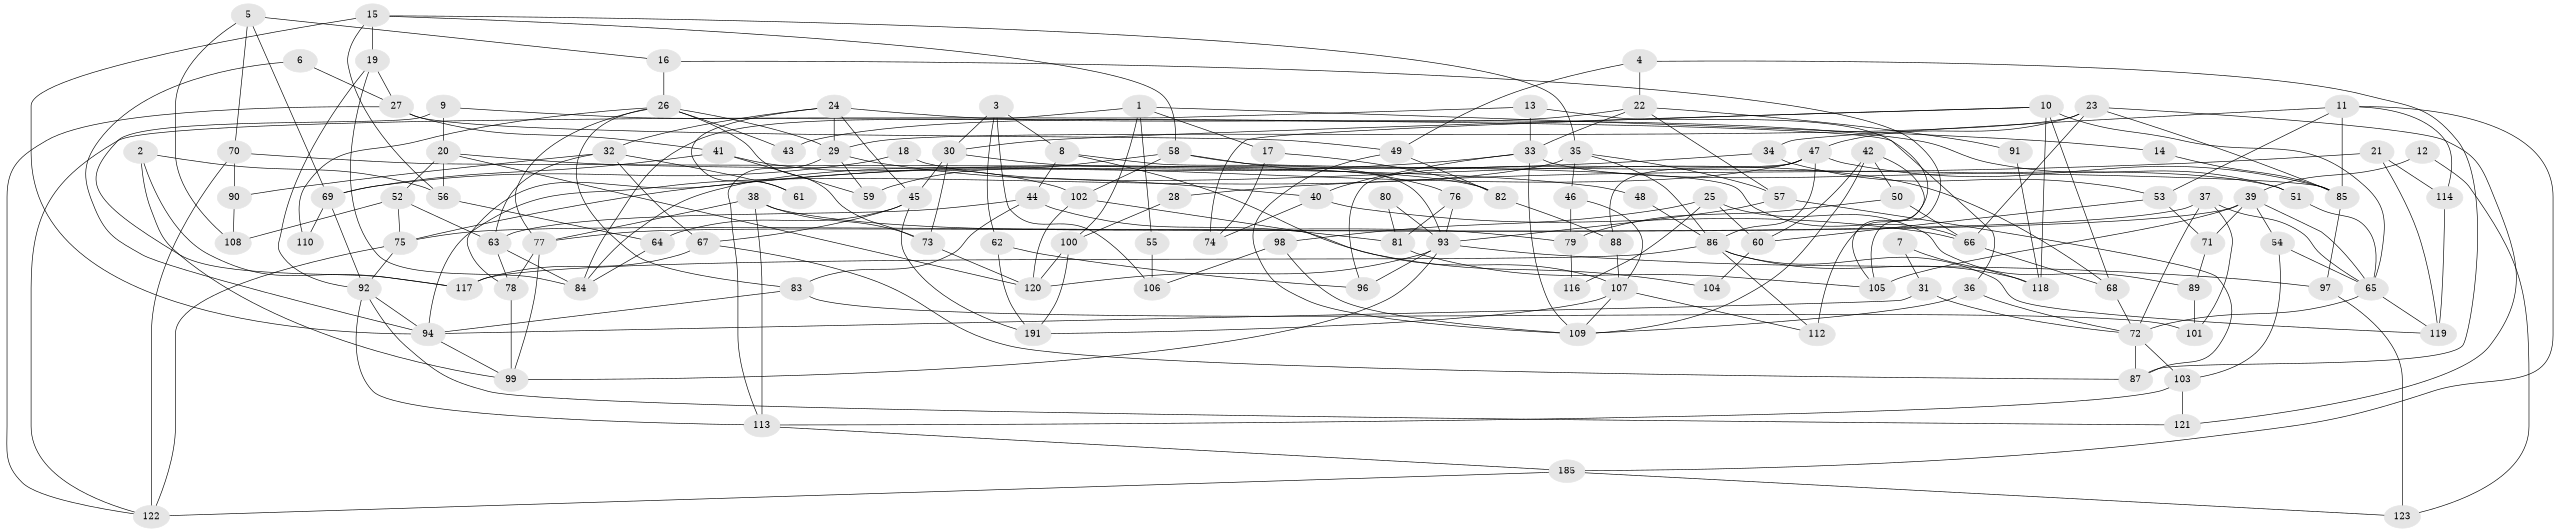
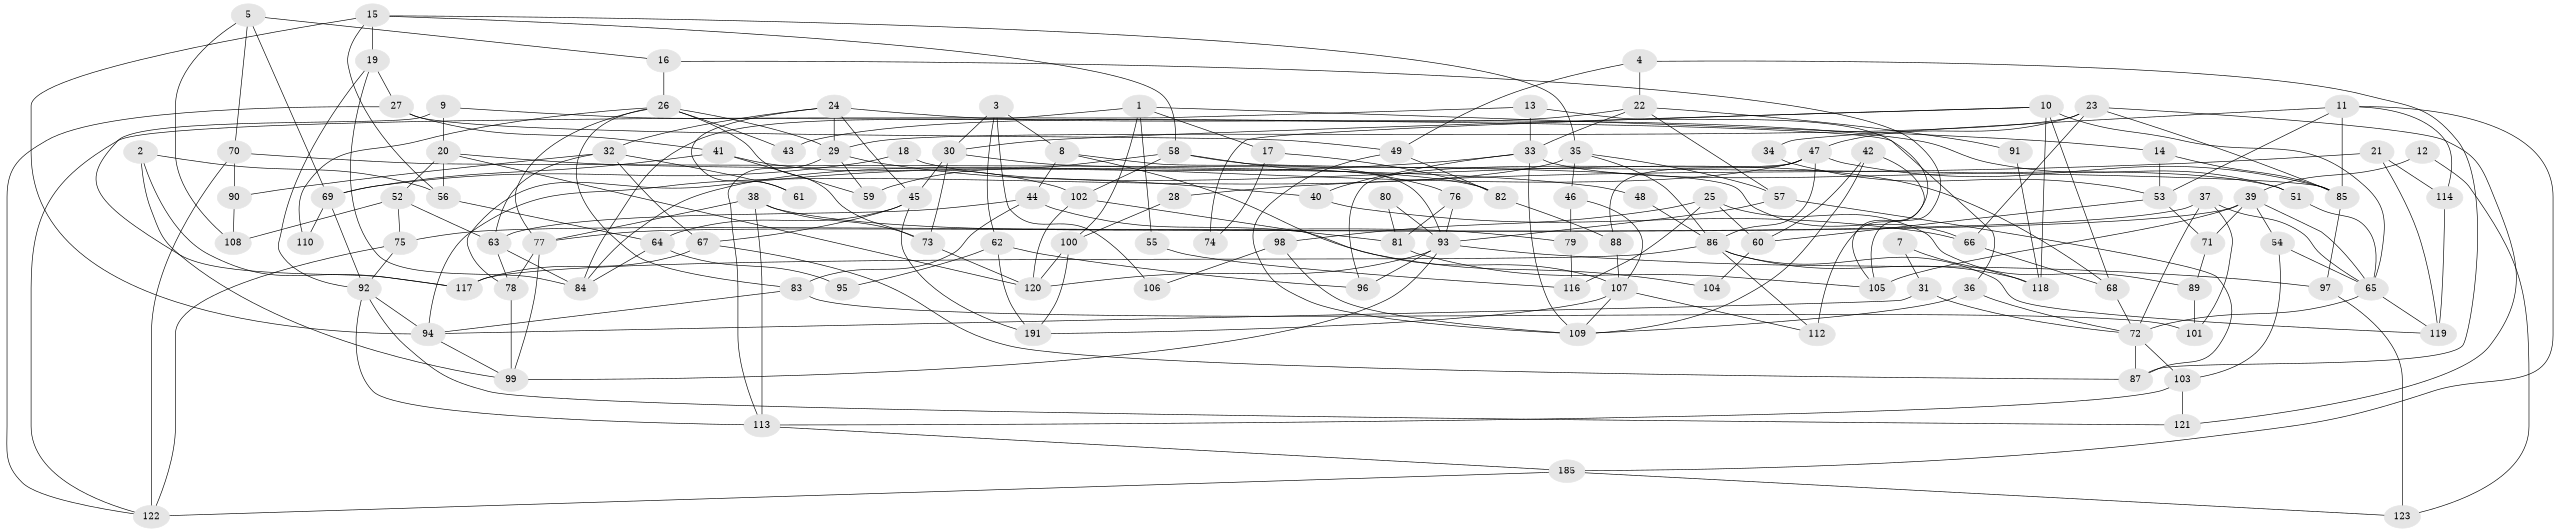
  graph {
    node [color=gray90 style=filled]
    1
    14
    17
    55
    84
    100
    53
    85
    74
    82
    106
    120
    n13 [label=191]
    2
    56
    99
    117
    64
    3
    8
    30
    62
    44
    93
    107
    45
    73
    96
+   95
    4
    22
    49
    87
    33
    43
    57
    91
    109
    5
    16
    69
    70
    108
    26
    105
    92
    110
    122
    90
-   6
    27
    94
    41
    7
    31
    118
    72
    83
    63
    81
    97
    112
    9
    20
    36
    48
    52
    10
    65
    68
    119
    11
    34
    114
    n75 [label=185]
    75
    60
    71
    123
    12
    39
    77
    54
    13
    51
    40
    78
    15
    19
    35
    58
    46
    86
    66
    59
    102
    76
    29
    88
    18
    121
    113
    21
    28
    23
    47
    24
    32
    61
    67
    25
    89
    98
    116
    104
    101
    103
    79
    37
    38
    42
-   50
    80
    1 -- 14
    1 -- 17
    1 -- 55
    1 -- 84
    1 -- 100
+   14 -- 53
    14 -- 85
    17 -- 74
    17 -- 82
-   55 -- 106
+   55 -- 116
    100 -- 120
    100 -- n13
    53 -- 60
    53 -- 71
    85 -- 97
    82 -- 88
    2 -- 56
    2 -- 99
    2 -- 117
    56 -- 64
    64 -- 84
+   64 -- 95
    3 -- 106
    3 -- 8
    3 -- 30
    3 -- 62
    8 -- 44
    8 -- 93
    8 -- 107
    30 -- 82
    30 -- 45
    30 -- 73
    62 -- n13
    62 -- 96
+   62 -- 95
    44 -- 83
    44 -- 63
    44 -- 81
    93 -- 120
    93 -- 99
    93 -- 96
    93 -- 97
    107 -- n13
    107 -- 109
    107 -- 112
    45 -- n13
    45 -- 64
    45 -- 67
    73 -- 120
    4 -- 22
    4 -- 49
    4 -- 87
    22 -- 33
    22 -- 43
    22 -- 57
    22 -- 91
    49 -- 82
    49 -- 109
    33 -- 109
    33 -- 51
    33 -- 40
    33 -- 78
    57 -- 93
    57 -- 87
    91 -- 118
    5 -- 16
    5 -- 69
    5 -- 70
    5 -- 108
    16 -- 26
    16 -- 105
    69 -- 92
    69 -- 110
    70 -- 85
    70 -- 122
    70 -- 90
    26 -- 73
    26 -- 43
    26 -- 110
    26 -- 83
    26 -- 77
    26 -- 29
    92 -- 94
    92 -- 121
    92 -- 113
    90 -- 108
-   6 -- 27
-   6 -- 94
    27 -- 49
    27 -- 122
    27 -- 41
    94 -- 99
    41 -- 69
    41 -- 59
    41 -- 102
    7 -- 31
    7 -- 118
    31 -- 94
    31 -- 72
    72 -- 87
    72 -- 103
    83 -- 94
    83 -- 101
    63 -- 84
    63 -- 78
    81 -- 105
    97 -- 123
    9 -- 117
    9 -- 20
    9 -- 36
    20 -- 120
    20 -- 56
    20 -- 48
    20 -- 52
    36 -- 109
    36 -- 72
    48 -- 86
    52 -- 108
    52 -- 63
    52 -- 75
    10 -- 74
    10 -- 30
    10 -- 118
    10 -- 65
    10 -- 68
    65 -- 72
    65 -- 119
    68 -- 72
    11 -- 53
    11 -- 85
    11 -- 34
    11 -- 114
    11 -- n75
    34 -- 53
-   34 -- 75
    114 -- 119
    n75 -- 122
    n75 -- 123
    75 -- 92
    75 -- 122
    60 -- 104
    71 -- 89
    12 -- 123
    12 -- 39
    39 -- 105
    39 -- 65
    39 -- 71
    39 -- 77
    39 -- 54
    77 -- 99
    77 -- 78
    54 -- 65
    54 -- 103
    13 -- 33
    13 -- 122
    13 -- 112
    51 -- 65
-   40 -- 74
    40 -- 66
    78 -- 99
    15 -- 56
    15 -- 94
    15 -- 19
    15 -- 35
    15 -- 58
    19 -- 84
    19 -- 92
    19 -- 27
    35 -- 57
    35 -- 94
    35 -- 46
    35 -- 86
    58 -- 66
    58 -- 59
    58 -- 102
    58 -- 76
    46 -- 107
    46 -- 79
    86 -- 117
    86 -- 118
    86 -- 112
    86 -- 119
    66 -- 68
    102 -- 120
    102 -- 104
    76 -- 93
    76 -- 81
    29 -- 40
    29 -- 59
    29 -- 113
    88 -- 107
    18 -- 69
    18 -- 68
    113 -- n75
    21 -- 119
    21 -- 114
    21 -- 28
    28 -- 100
    23 -- 85
    23 -- 66
    23 -- 29
    23 -- 121
    23 -- 47
    47 -- 84
    47 -- 85
    47 -- 96
    47 -- 86
    47 -- 88
    24 -- 45
    24 -- 51
    24 -- 29
    24 -- 32
    24 -- 61
    32 -- 90
    32 -- 63
    32 -- 61
    32 -- 67
    67 -- 117
    67 -- 87
    25 -- 60
    25 -- 89
    25 -- 98
    25 -- 116
    89 -- 101
    98 -- 106
    98 -- 109
    103 -- 121
    103 -- 113
    79 -- 116
    37 -- 72
    37 -- 65
    37 -- 75
    37 -- 101
    38 -- 73
    38 -- 77
    38 -- 113
    38 -- 79
    42 -- 109
    42 -- 105
    42 -- 60
-   42 -- 50
-   50 -- 66
-   50 -- 79
    80 -- 93
    80 -- 81
  }
